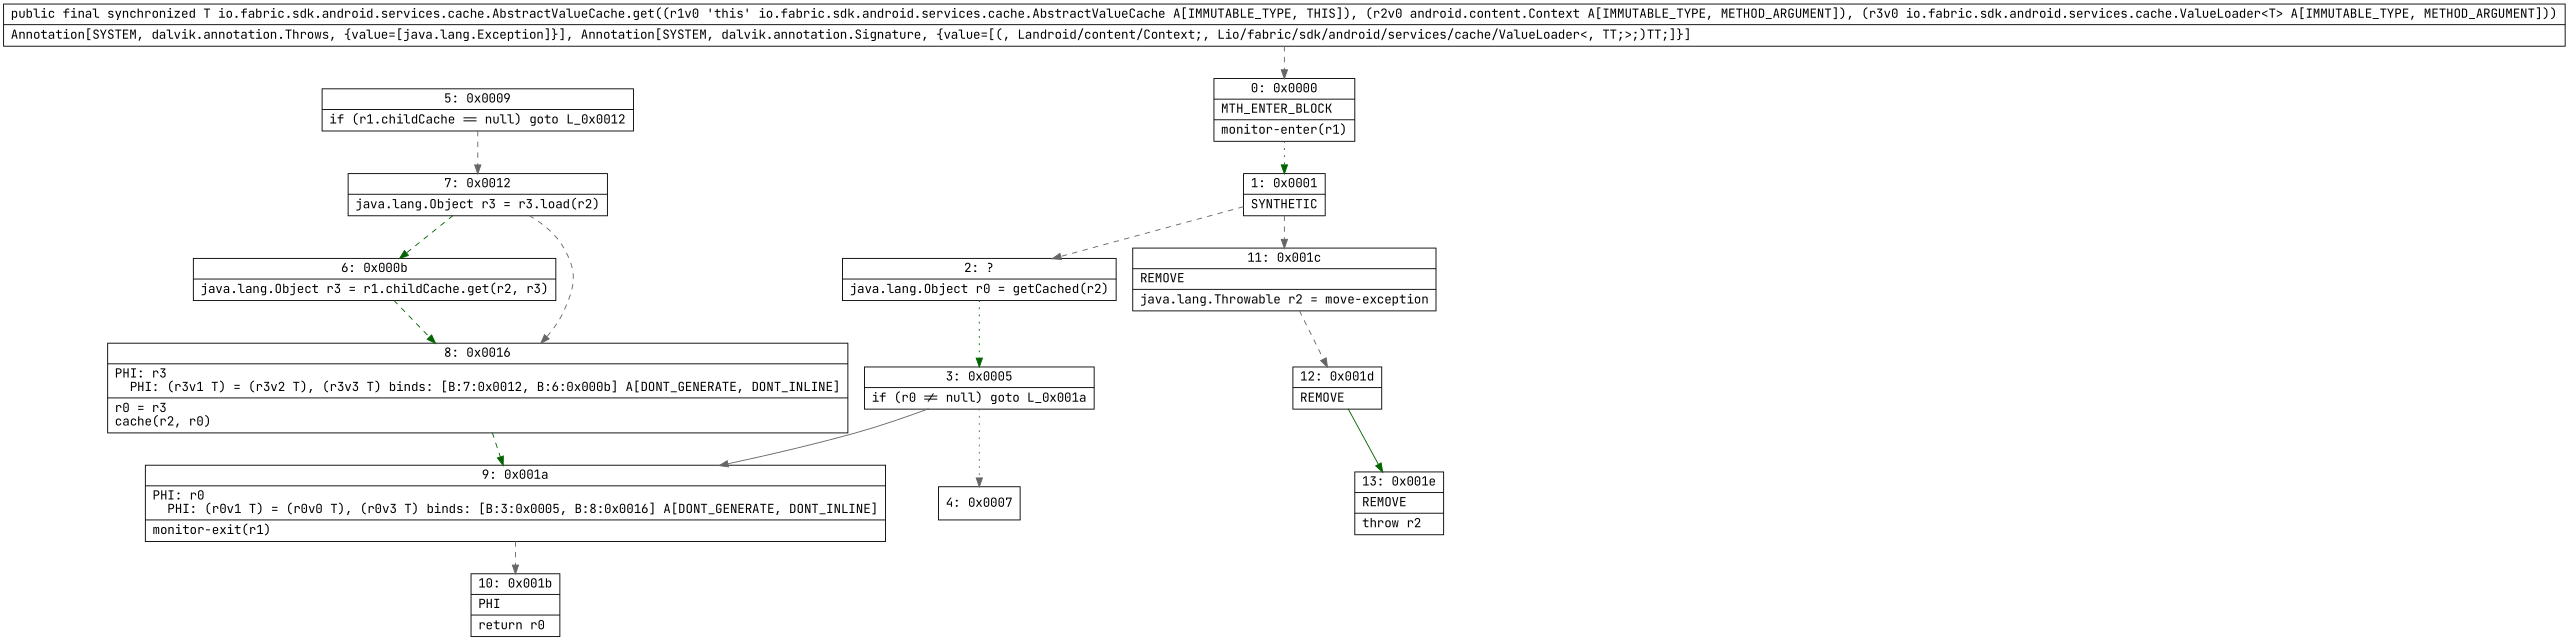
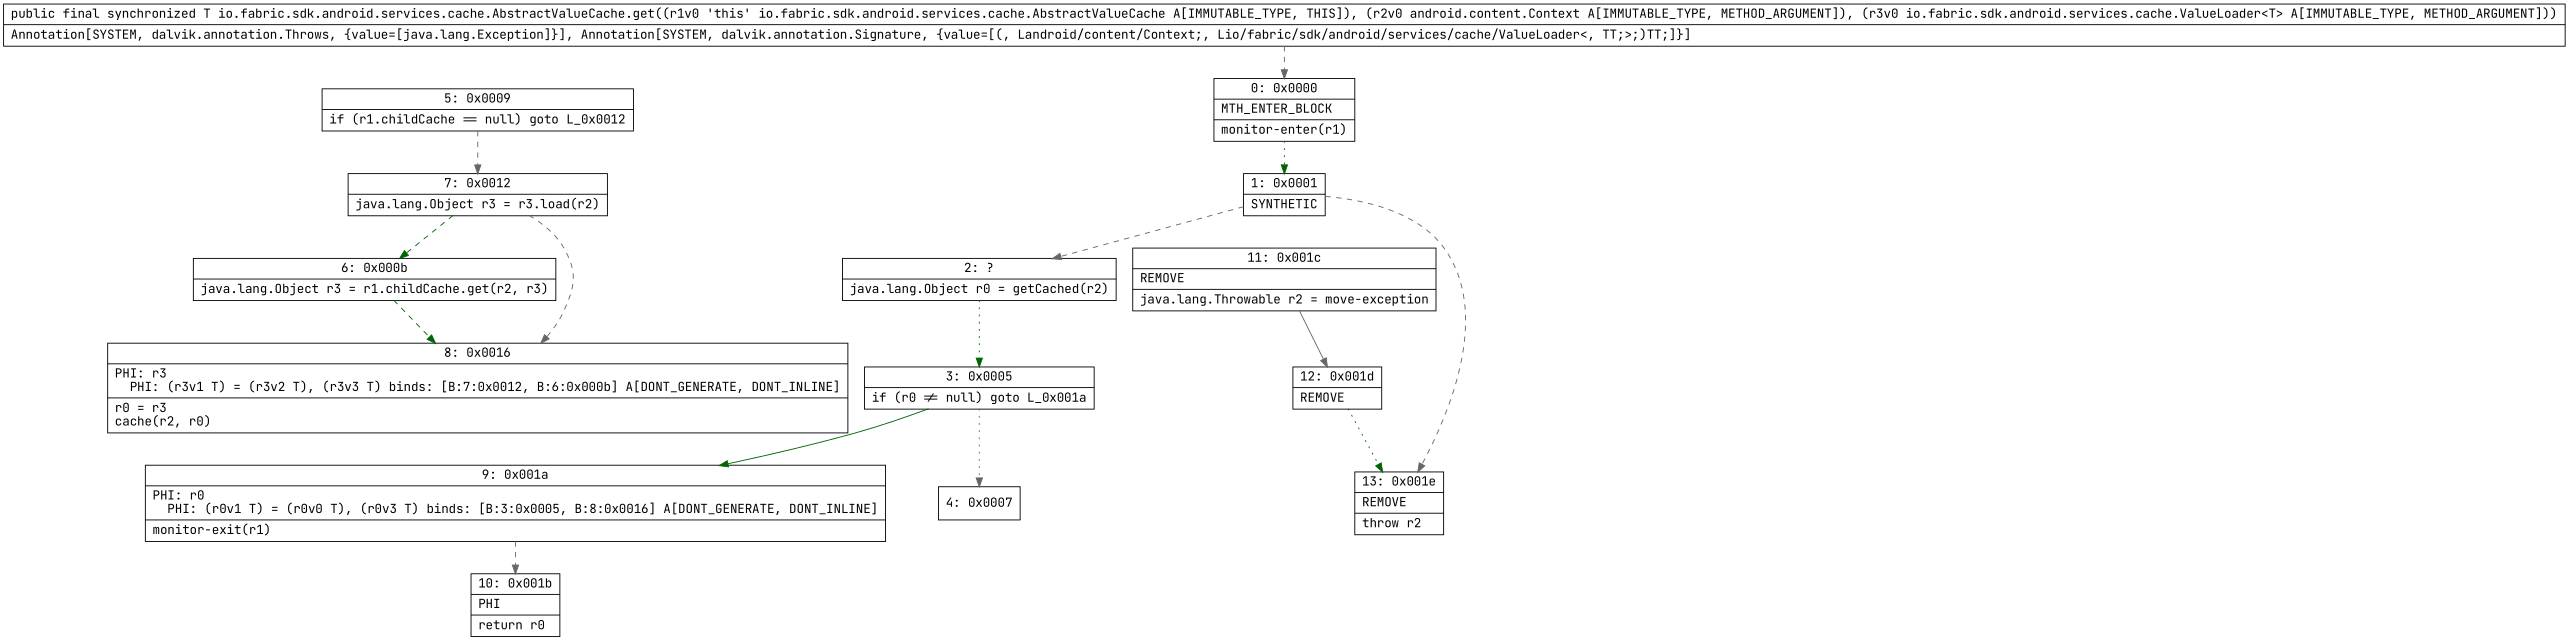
  digraph {
    fontname="JetBrains Mono"
    node [fontname="JetBrains Mono" shape=record]
    edge [color=gray40 fontname="JetBrains Mono" style=dashed]
    n1 [label="{0\:\ 0x0000|MTH_ENTER_BLOCK\l|monitor\-enter(r1)\l}"]
    n2 [label="{1\:\ 0x0001|SYNTHETIC\l}"]
    n3 [label="{2\:\ ?|java.lang.Object r0 = getCached(r2)\l}"]
    n4 [label="{11\:\ 0x001c|REMOVE\l|java.lang.Throwable r2 = move\-exception\l}"]
    n5 [label="{3\:\ 0x0005|if (r0 != null) goto L_0x001a\l}"]
    n6 [label="{12\:\ 0x001d|REMOVE\l}"]
    n7 [label="{4\:\ 0x0007}"]
    n8 [label="{9\:\ 0x001a|PHI: r0 \l  PHI: (r0v1 T) = (r0v0 T), (r0v3 T) binds: [B:3:0x0005, B:8:0x0016] A[DONT_GENERATE, DONT_INLINE]\l|monitor\-exit(r1)\l}"]
    n9 [label="{10\:\ 0x001b|PHI\l|return r0\l}"]
    n10 [label="{5\:\ 0x0009|if (r1.childCache == null) goto L_0x0012\l}"]
    n11 [label="{7\:\ 0x0012|java.lang.Object r3 = r3.load(r2)\l}"]
    n12 [label="{6\:\ 0x000b|java.lang.Object r3 = r1.childCache.get(r2, r3)\l}"]
    n13 [label="{8\:\ 0x0016|PHI: r3 \l  PHI: (r3v1 T) = (r3v2 T), (r3v3 T) binds: [B:7:0x0012, B:6:0x000b] A[DONT_GENERATE, DONT_INLINE]\l|r0 = r3\lcache(r2, r0)\l}"]
    n14 [label="{13\:\ 0x001e|REMOVE\l|throw r2\l}"]
    n15 [label="{public final synchronized T io.fabric.sdk.android.services.cache.AbstractValueCache.get((r1v0 'this' io.fabric.sdk.android.services.cache.AbstractValueCache A[IMMUTABLE_TYPE, THIS]), (r2v0 android.content.Context A[IMMUTABLE_TYPE, METHOD_ARGUMENT]), (r3v0 io.fabric.sdk.android.services.cache.ValueLoader\<T\> A[IMMUTABLE_TYPE, METHOD_ARGUMENT]))  | Annotation[SYSTEM, dalvik.annotation.Throws, \{value=[java.lang.Exception]\}], Annotation[SYSTEM, dalvik.annotation.Signature, \{value=[(, Landroid\/content\/Context;, Lio\/fabric\/sdk\/android\/services\/cache\/ValueLoader\<, TT;\>;)TT;]\}]\l}"]
    n1 -> n2 [color=darkgreen style=dotted]
    n2 -> n3
-   n2 -> n4
+   n2 -> n14
    n3 -> n5 [color=darkgreen style=dotted]
-   n4 -> n6
+   n4 -> n6 [style=solid]
    n5 -> n7 [style=dotted]
-   n5 -> n8 [style=solid]
-   n6 -> n14 [color=darkgreen style=solid]
+   n5 -> n8 [color=darkgreen style=solid]
+   n6 -> n14 [color=darkgreen style=dotted]
    n8 -> n9
    n10 -> n11
    n11 -> n12 [color=darkgreen]
    n11 -> n13
    n12 -> n13 [color=darkgreen]
-   n13 -> n8 [color=darkgreen]
    n15 -> n1
  }
